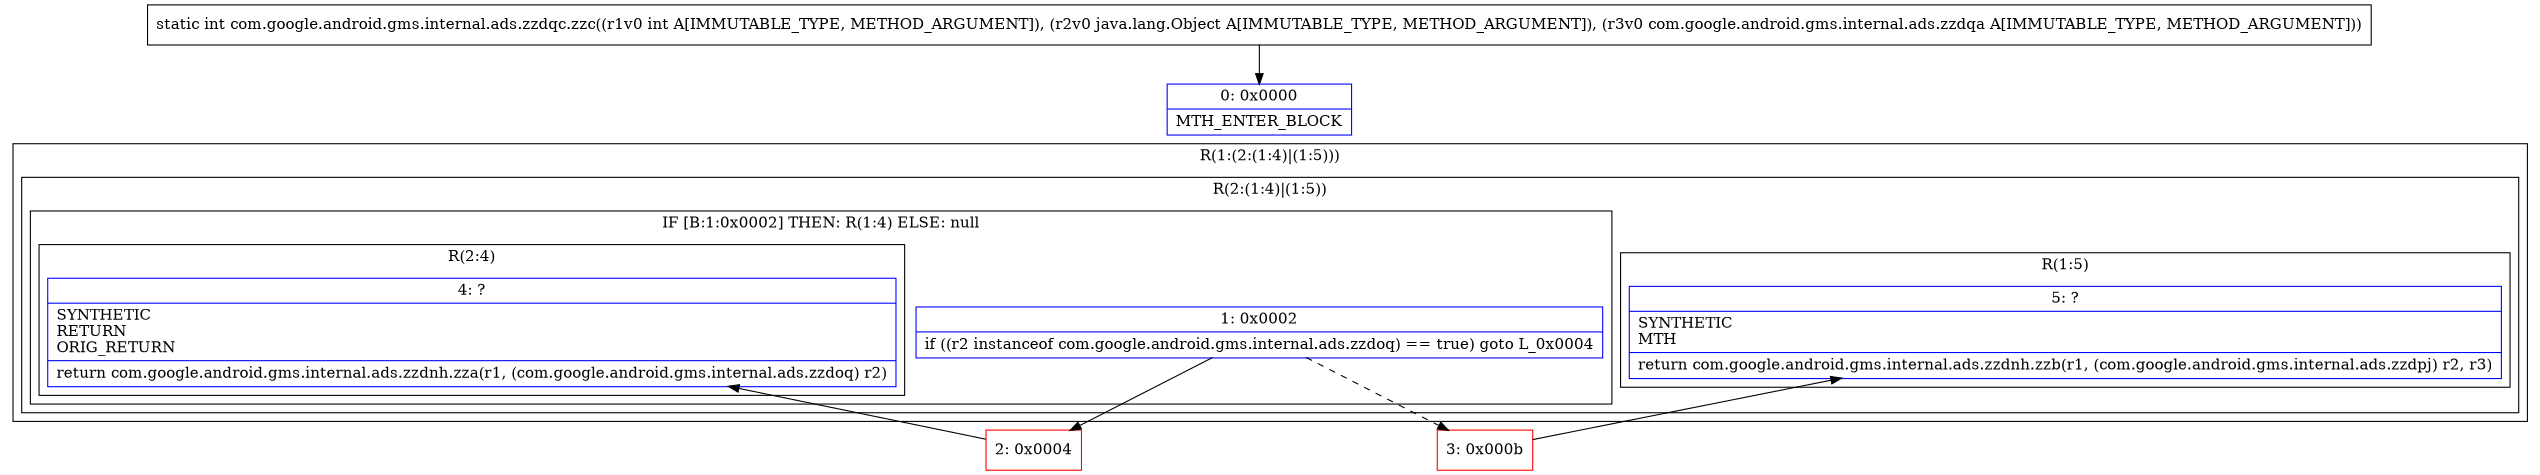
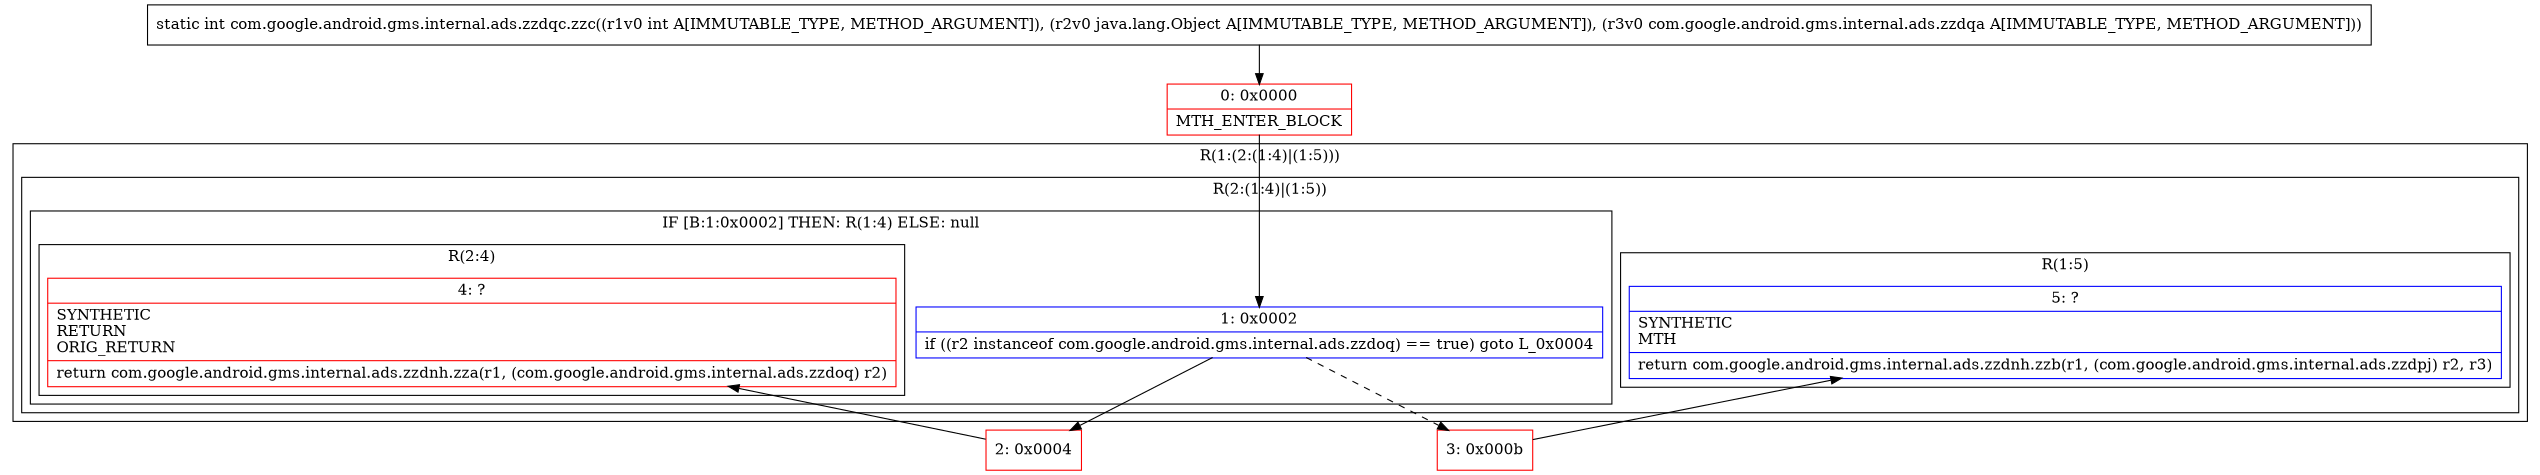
  digraph {
    node [color=blue shape=record]
-   n1 [label="{4\:\ ?|SYNTHETIC\lRETURN\lORIG_RETURN\l|return com.google.android.gms.internal.ads.zzdnh.zza(r1, (com.google.android.gms.internal.ads.zzdoq) r2)\l}"]
+   n1 [color=red label="{4\:\ ?|SYNTHETIC\lRETURN\lORIG_RETURN\l|return com.google.android.gms.internal.ads.zzdnh.zza(r1, (com.google.android.gms.internal.ads.zzdoq) r2)\l}"]
    n2 [label="{1\:\ 0x0002|if ((r2 instanceof com.google.android.gms.internal.ads.zzdoq) == true) goto L_0x0004\l}"]
    n3 [label="{5\:\ ?|SYNTHETIC\lMTH\l|return com.google.android.gms.internal.ads.zzdnh.zzb(r1, (com.google.android.gms.internal.ads.zzdpj) r2, r3)\l}"]
    n4 [color=red label="{2\:\ 0x0004}"]
    n5 [color=red label="{3\:\ 0x000b}"]
-   n6 [label="{0\:\ 0x0000|MTH_ENTER_BLOCK\l}"]
+   n6 [color=red label="{0\:\ 0x0000|MTH_ENTER_BLOCK\l}"]
    n7 [label="{static int com.google.android.gms.internal.ads.zzdqc.zzc((r1v0 int A[IMMUTABLE_TYPE, METHOD_ARGUMENT]), (r2v0 java.lang.Object A[IMMUTABLE_TYPE, METHOD_ARGUMENT]), (r3v0 com.google.android.gms.internal.ads.zzdqa A[IMMUTABLE_TYPE, METHOD_ARGUMENT])) }" color=""]
    subgraph cluster_1 {
      label="R(1:(2:(1:4)|(1:5)))"
      subgraph cluster_2 {
        label="R(2:(1:4)|(1:5))"
        subgraph cluster_3 {
          label="IF [B:1:0x0002] THEN: R(1:4) ELSE: null"
          n2
          subgraph cluster_4 {
            label="R(2:4)"
            n1
          }
        }
        subgraph cluster_5 {
          label="R(1:5)"
          n3
        }
      }
    }
    n2 -> n4
    n2 -> n5 [style=dashed]
    n4 -> n1
    n5 -> n3
+   n6 -> n2
    n7 -> n6
  }
